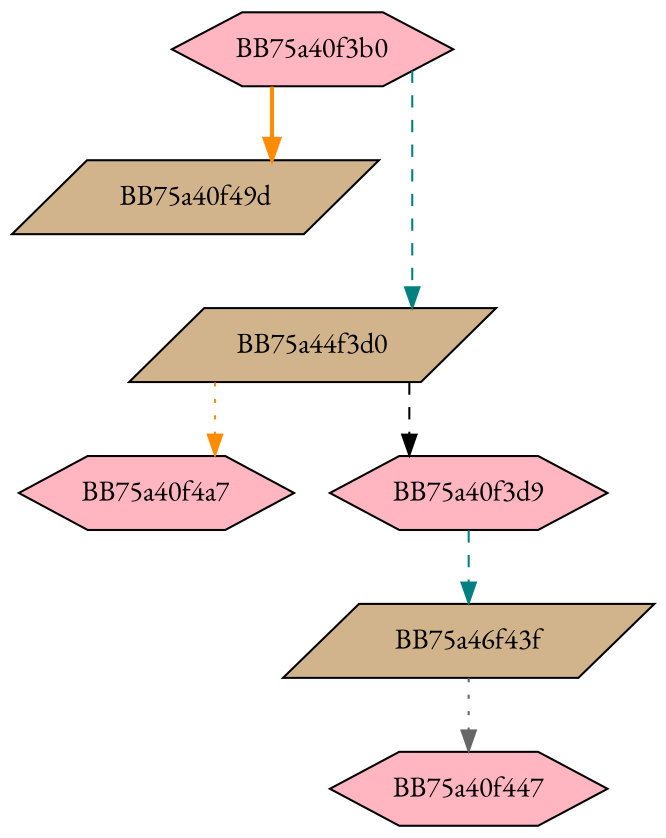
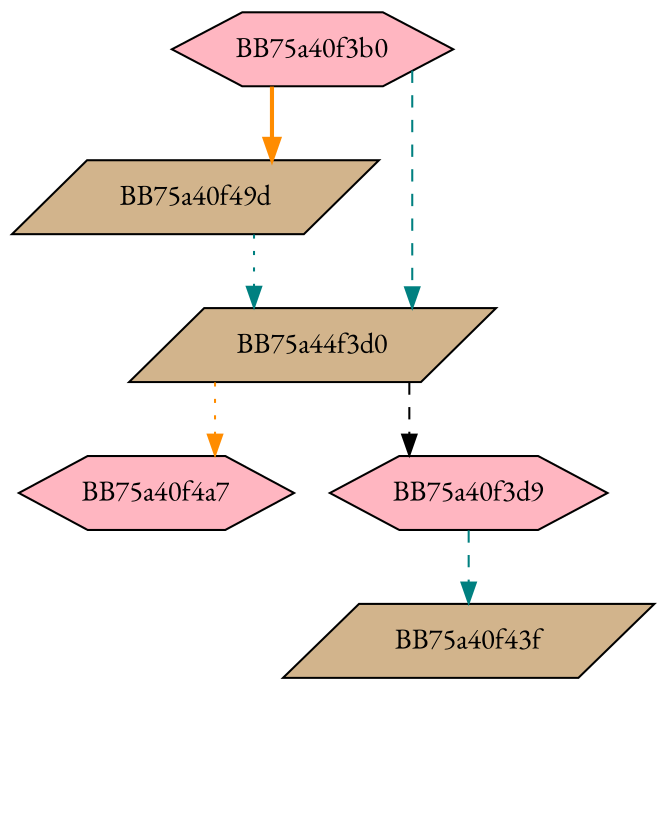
  digraph {
    fontname="EB Garamond"
    splines=ortho
    node [fillcolor=lightpink fontname="EB Garamond" shape=hexagon style=filled]
    edge [color=teal fontname="EB Garamond" style=dotted]
    BB75a40f49d [fillcolor=tan shape=parallelogram]
    BB75a40f3b0
    n3 [fillcolor=tan label=BB75a44f3d0 shape=parallelogram]
    BB75a40f4a7
    BB75a40f3d9
-   BB75a40f43f [fillcolor=tan shape=parallelogram label=BB75a46f43f]
-   BB75a40f447
+   BB75a40f43f [fillcolor=tan shape=parallelogram]
+   BB75a40f49d -> n3
    BB75a40f3b0 -> BB75a40f49d [color=darkorange style=bold]
    BB75a40f3b0 -> n3 [style=dashed]
    n3 -> BB75a40f4a7 [color=darkorange]
    n3 -> BB75a40f3d9 [color=black style=dashed]
    BB75a40f3d9 -> BB75a40f43f [style=dashed]
-   BB75a40f43f -> BB75a40f447 [color=gray40]
  }
